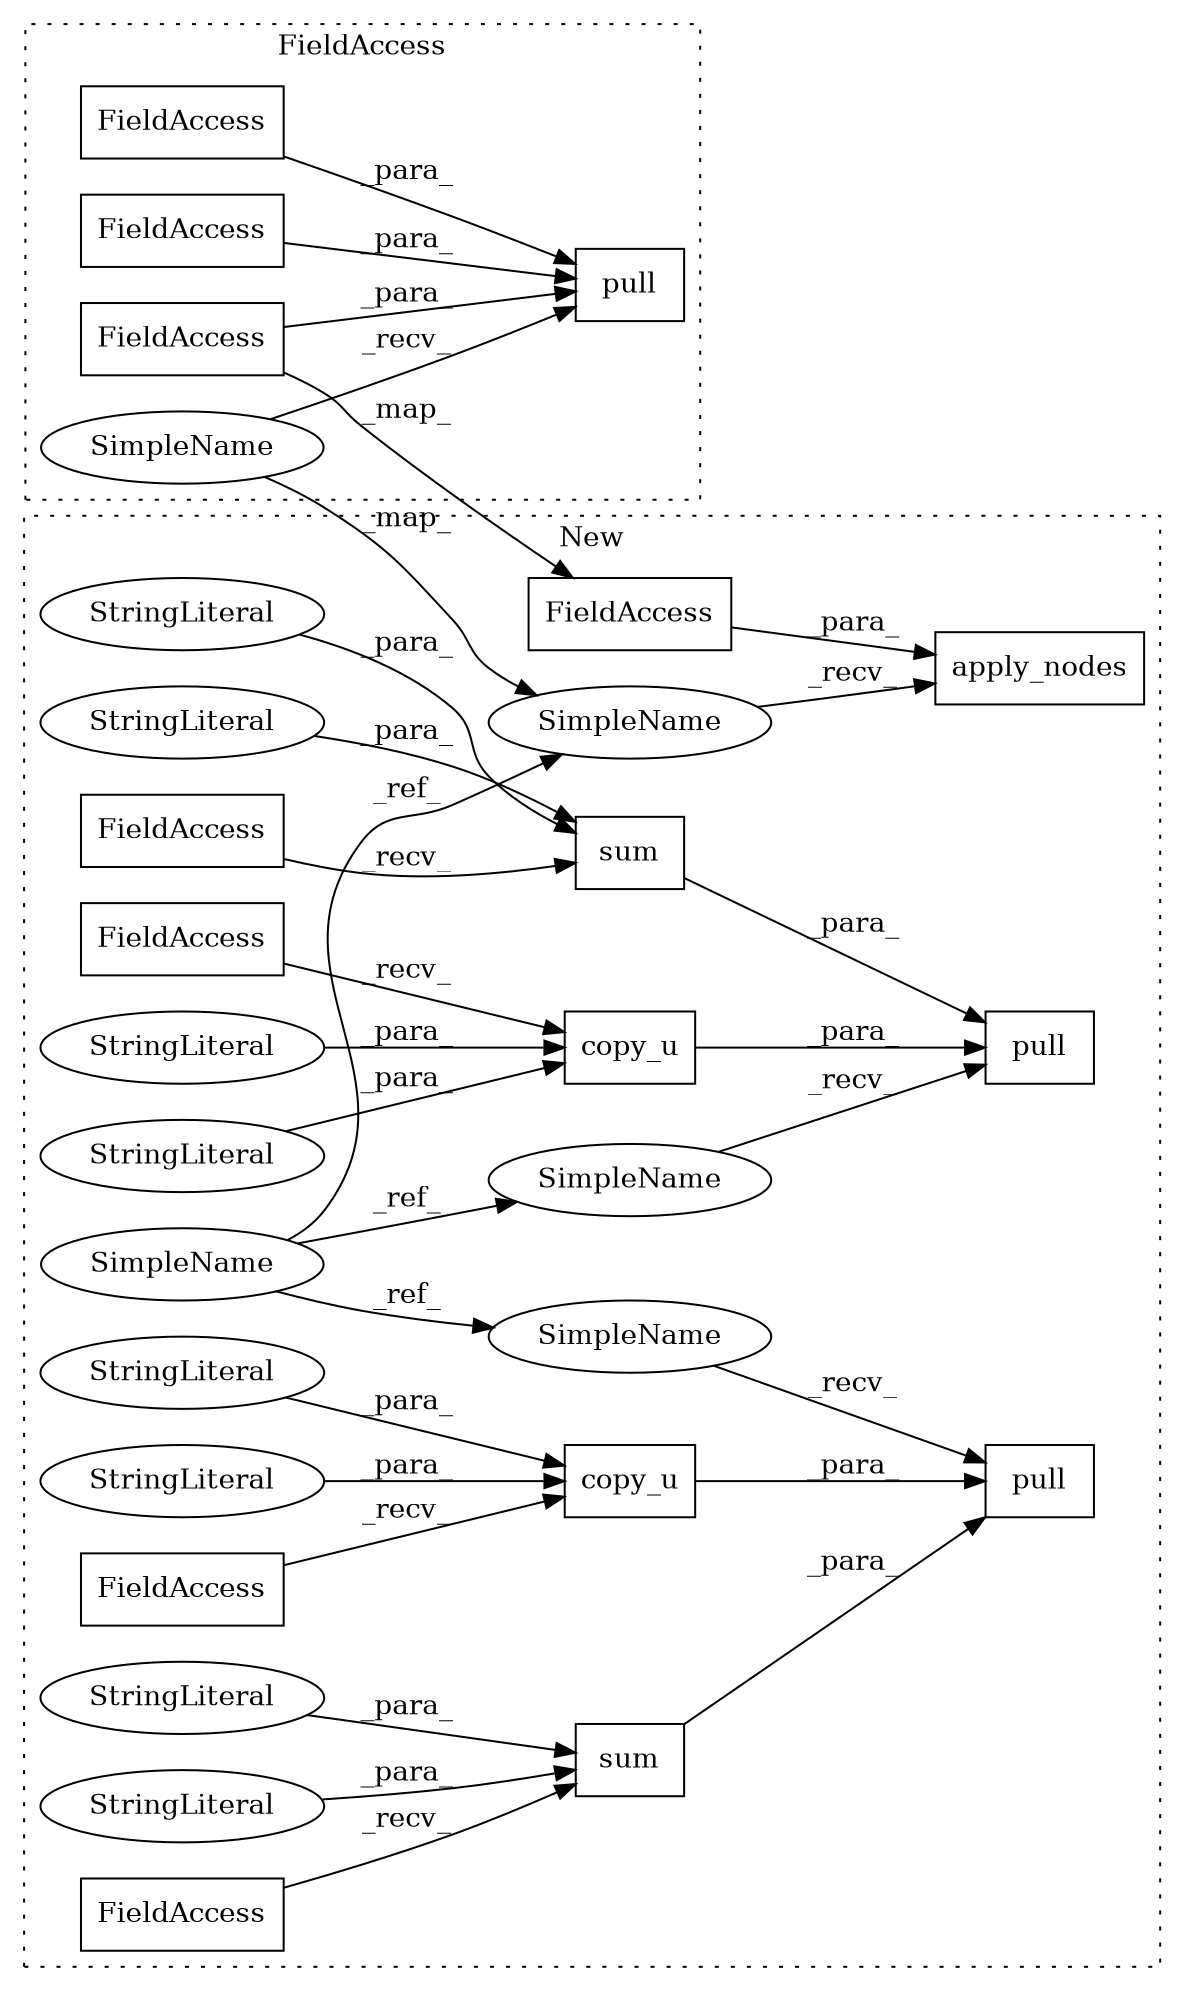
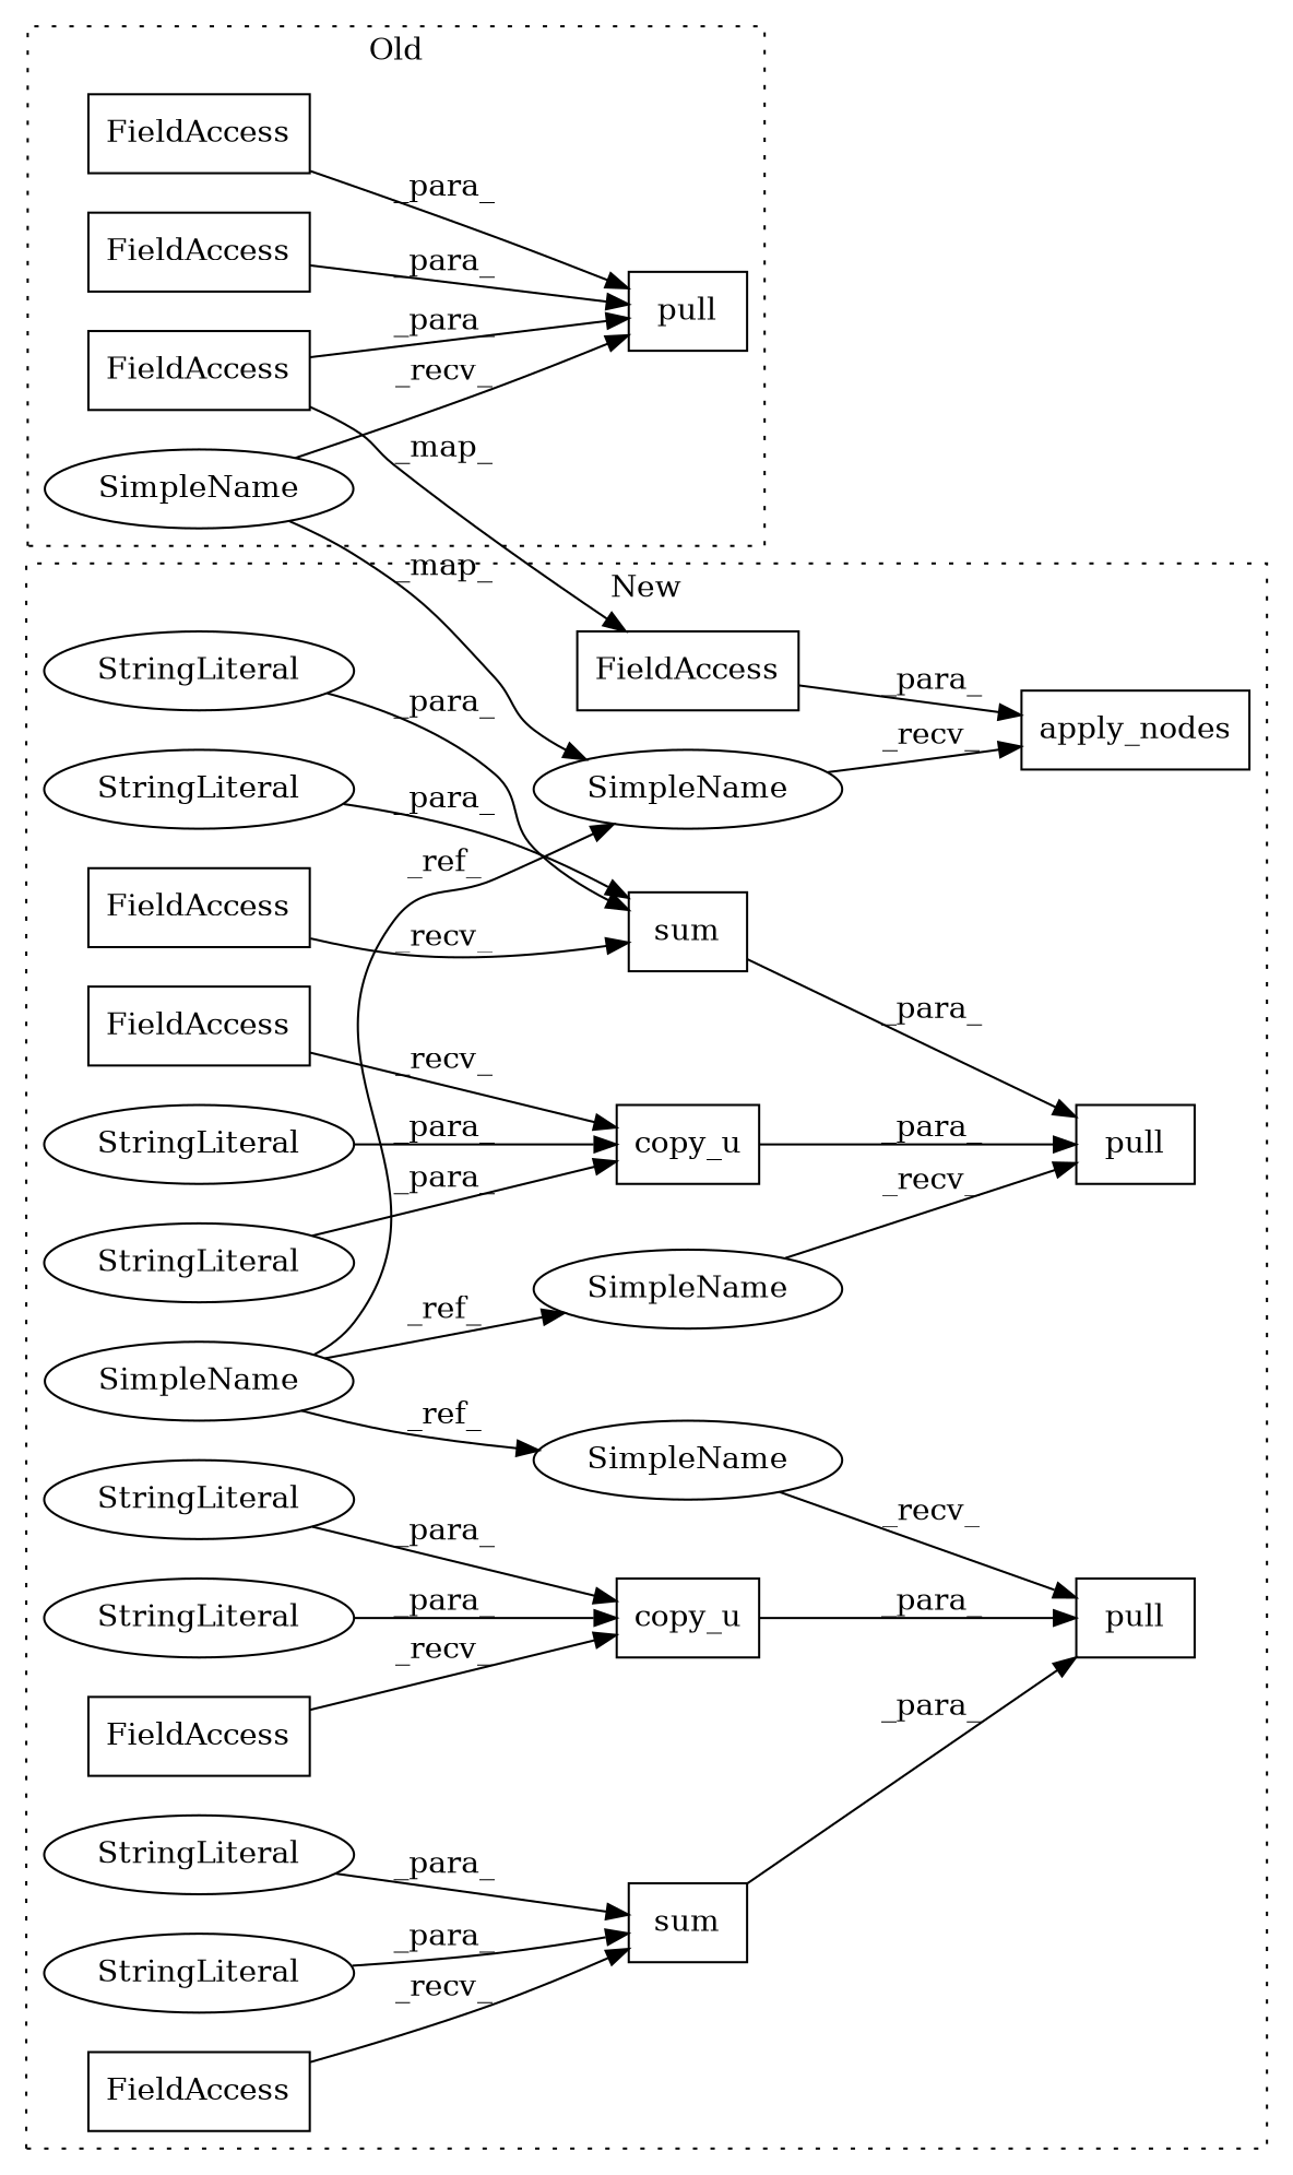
  digraph {
    rankdir=LR
    node [a=32 l=3 shape=box]
    n1 [l="5,1" label=pull s="14885,14959"]
    n2 [a=22 l=20 label=FieldAccess s=14913]
    n3 [a=22 l=17 label=FieldAccess s=14895]
    n4 [a=22 l=25 label=FieldAccess s=14934]
    n5 [a=42 l=17 label=SimpleName s=14867 shape=ellipse]
    n6 [l="5,1" label=pull s="15082,15156"]
    n7 [a=42 l=17 label=SimpleName s=12518 shape=ellipse]
    n8 [l="12,1" label=apply_nodes s="15185,15222"]
    n9 [l="5,1" label=pull s="14989,15053"]
    n10 [l="4,1" label=sum s="15136,15155"]
    n11 [l="7,1" label=copy_u s="15105,15121"]
    n12 [a=22 label=FieldAccess s=15123]
    n13 [l="4,1" label=sum s="15041,15052"]
    n14 [a=22 label=FieldAccess s=15092]
    n15 [a=22 label=FieldAccess s=15028]
    n16 [l="7,1" label=copy_u s="15012,15026"]
    n17 [a=22 label=FieldAccess s=14999]
    n18 [a=45 l=4 label=StringLiteral s=15140 shape=ellipse]
    n19 [a=45 label=StringLiteral s=15019 shape=ellipse]
    n20 [a=45 l=4 label=StringLiteral s=15112 shape=ellipse]
    n21 [a=45 l=4 label=StringLiteral s=15117 shape=ellipse]
    n22 [a=45 label=StringLiteral s=15023 shape=ellipse]
    n23 [a=45 l=10 label=StringLiteral s=15145 shape=ellipse]
    n24 [a=45 label=StringLiteral s=15049 shape=ellipse]
    n25 [a=45 label=StringLiteral s=15045 shape=ellipse]
    n26 [a=22 l=25 label=FieldAccess s=15197]
    n27 [a=42 l=17 label=SimpleName s=15167 shape=ellipse]
    n28 [a=42 l=17 label=SimpleName s=15064 shape=ellipse]
    n29 [a=42 l=17 label=SimpleName s=14971 shape=ellipse]
    subgraph cluster_1 {
-     label=FieldAccess
+     label=Old
      style=dotted
      n1
      n2
      n3
      n4
      n5
    }
    subgraph cluster_2 {
      label=New
      style=dotted
      n6
      n7
      n8
      n9
      n10
      n11
      n12
      n13
      n14
      n15
      n16
      n17
      n18
      n19
      n20
      n21
      n22
      n23
      n24
      n25
      n26
      n27
      n28
      n29
    }
    n2 -> n1 [label=_para_]
    n3 -> n1 [label=_para_]
    n4 -> n1 [label=_para_]
    n4 -> n26 [label=_map_]
    n5 -> n1 [label=_recv_]
    n5 -> n27 [label=_map_]
    n7 -> n27 [label=_ref_]
    n7 -> n28 [label=_ref_]
    n7 -> n29 [label=_ref_]
    n10 -> n6 [label=_para_]
    n11 -> n6 [label=_para_]
    n12 -> n10 [label=_recv_]
    n13 -> n9 [label=_para_]
    n14 -> n11 [label=_recv_]
    n15 -> n13 [label=_recv_]
    n16 -> n9 [label=_para_]
    n17 -> n16 [label=_recv_]
    n18 -> n10 [label=_para_]
    n19 -> n16 [label=_para_]
    n20 -> n11 [label=_para_]
    n21 -> n11 [label=_para_]
    n22 -> n16 [label=_para_]
    n23 -> n10 [label=_para_]
    n24 -> n13 [label=_para_]
    n25 -> n13 [label=_para_]
    n26 -> n8 [label=_para_]
    n27 -> n8 [label=_recv_]
    n28 -> n6 [label=_recv_]
    n29 -> n9 [label=_recv_]
  }
